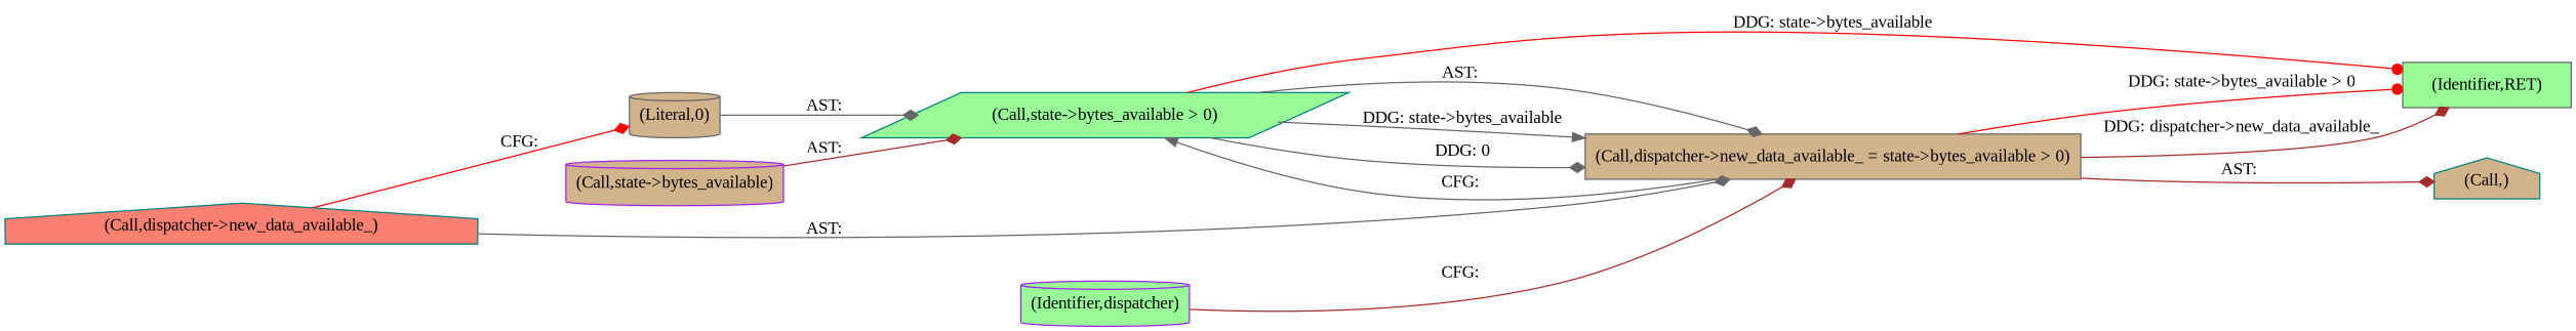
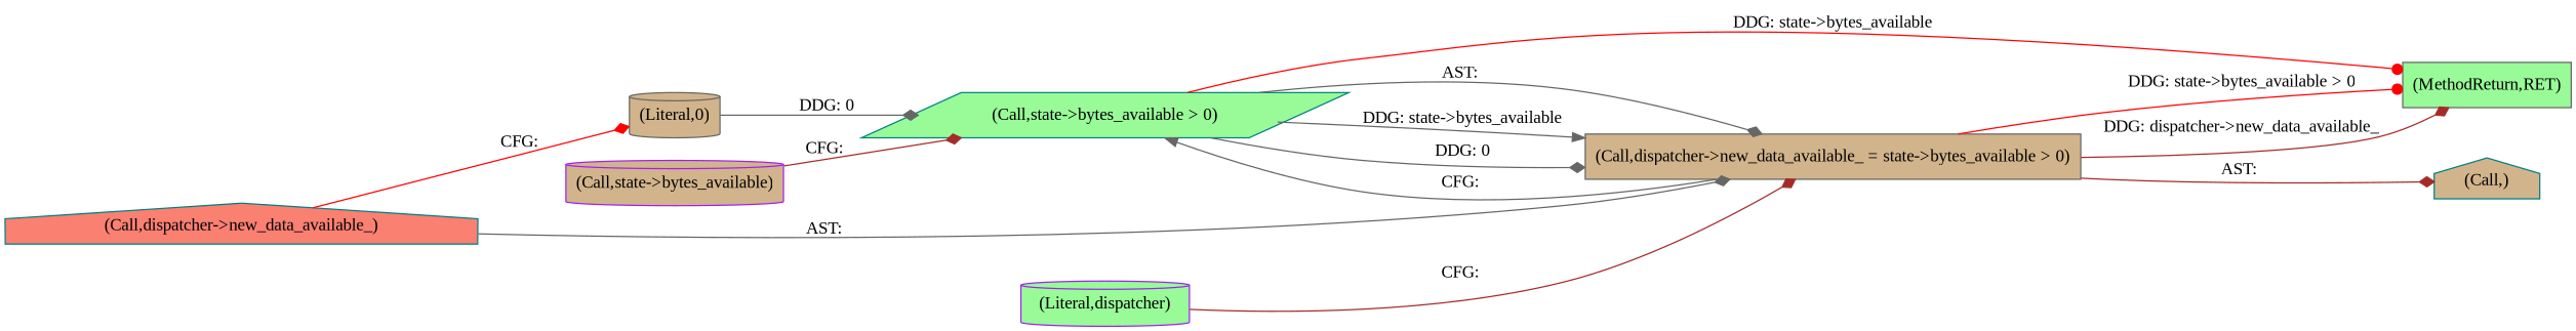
  digraph {
    fontname="Liberation Serif"
    rankdir=LR
    node [color=teal fillcolor=tan fontname="Liberation Serif" shape=cylinder style=filled]
    edge [arrowhead=diamond color=gray40 fontname="Liberation Serif"]
    n1 [fillcolor=palegreen label="(Call,state->bytes_available > 0)" shape=parallelogram]
    n2 [color=gray40 label="(Call,dispatcher->new_data_available_ = state->bytes_available > 0)" shape=box]
-   n3 [color=gray40 fillcolor=palegreen label="(Identifier,RET)" shape=box]
+   n3 [color=gray40 fillcolor=palegreen label="(MethodReturn,RET)" shape=box]
    n4 [label="(Call,)" shape=house]
    n5 [color=gray40 label="(Literal,0)"]
    n6 [fillcolor=salmon label="(Call,dispatcher->new_data_available_)" shape=house]
-   n7 [color=purple fillcolor=palegreen label="(Identifier,dispatcher)"]
+   n7 [color=purple fillcolor=palegreen label="(Literal,dispatcher)"]
    n8 [color=purple label="(Call,state->bytes_available)"]
    n1 -> n2 [label="AST: "]
    n1 -> n2 [arrowhead=normal label="DDG: state->bytes_available"]
    n1 -> n2 [label="DDG: 0"]
    n1 -> n3 [arrowhead=dot color=red label="DDG: state->bytes_available"]
    n2 -> n1 [arrowhead=normal label="CFG: "]
    n2 -> n3 [arrowhead=dot color=red label="DDG: state->bytes_available > 0"]
    n2 -> n3 [color=brown label="DDG: dispatcher->new_data_available_"]
    n2 -> n4 [color=brown label="AST: "]
-   n5 -> n1 [label="AST: "]
+   n5 -> n1 [label="DDG: 0"]
    n6 -> n2 [label="AST: "]
    n6 -> n5 [color=red label="CFG: "]
    n7 -> n2 [color=brown label="CFG: "]
-   n8 -> n1 [color=brown label="AST: "]
+   n8 -> n1 [color=brown label="CFG: "]
  }
